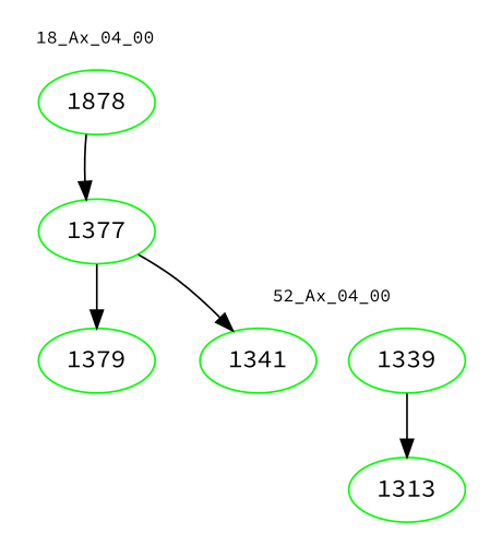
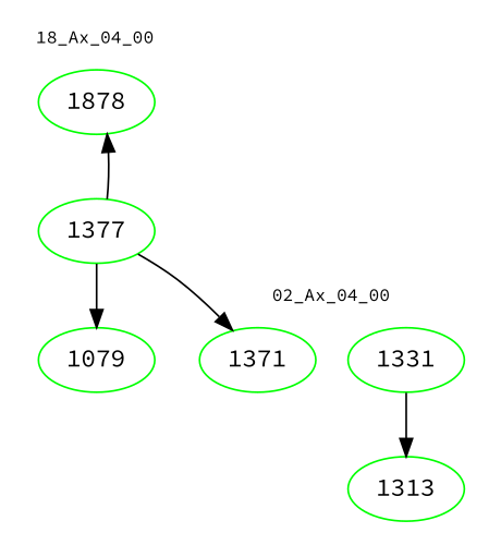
  digraph {
    fontname="Source Code Pro"
    node [color=green fontname="Source Code Pro"]
    edge [color=black fontname="Source Code Pro"]
-   n1 [label=1339]
+   n1 [label=1331]
    n2 [label=1313]
-   n3 [label=1341]
+   n3 [label=1371]
    n4 [label=1878]
    n5 [label=1377]
-   n6 [label=1379]
+   n6 [label=1079]
    subgraph cluster_1 {
      color=white
      fontsize=10
-     label="52_Ax_04_00"
+     label="02_Ax_04_00"
      n1
      n2
      n3
    }
    subgraph cluster_2 {
      color=white
      fontsize=10
      label="18_Ax_04_00"
      n4
      n5
      n6
    }
    n1 -> n2
-   n4 -> n5
+   n5 -> n4
    n5 -> n3
    n5 -> n6
  }
